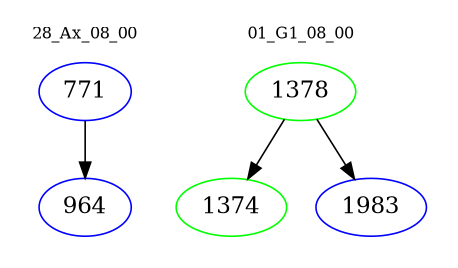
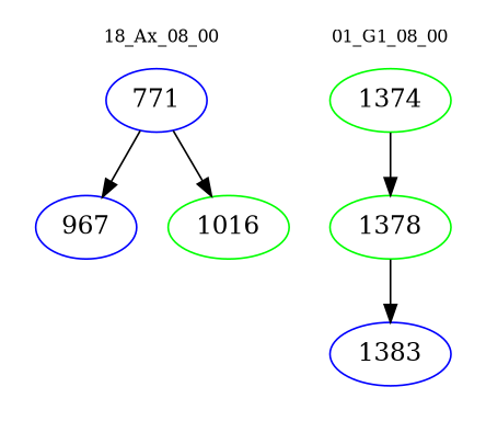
  digraph {
    node [color=blue]
    edge [color=black]
    n1 [label=771]
-   n2 [label=964]
+   n2 [label=967]
+   n3 [color=green label=1016]
    n4 [color=green label=1378]
    n5 [color=green label=1374]
-   n6 [label=1983]
+   n6 [label=1383]
    subgraph cluster_1 {
      color=white
      fontsize=10
-     label="28_Ax_08_00"
+     label="18_Ax_08_00"
      n1
      n2
+     n3
    }
    subgraph cluster_2 {
      color=white
      fontsize=10
      label="01_G1_08_00"
      n4
      n5
      n6
    }
    n1 -> n2
-   n4 -> n5
+   n1 -> n3
+   n5 -> n4
    n4 -> n6
  }
